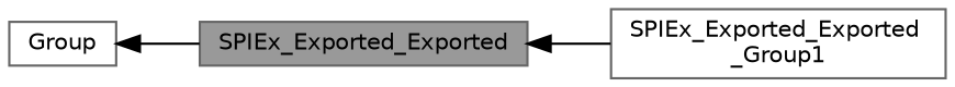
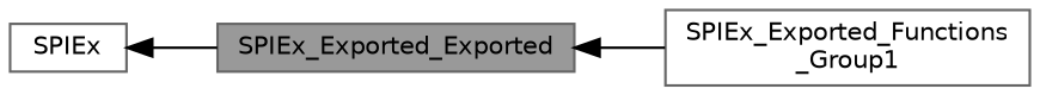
  digraph {
    rankdir=LR
    node [color=grey40 fillcolor=white fontname=Helvetica fontsize=10 shape=box style=filled]
    edge [dir=back fontname=Helvetica fontsize=10 labelfontname=Helvetica labelfontsize=10 shape=plaintext style=solid]
-   n1 [height=0.2 label=Group width=0.4]
+   n1 [height=0.2 label=SPIEx width=0.4]
    n2 [color=gray40 fillcolor=grey60 fontcolor=black height=0.2 label=SPIEx_Exported_Exported width=0.4]
-   n3 [height=0.2 label="SPIEx_Exported_Exported\l_Group1" width=0.4]
+   n3 [height=0.2 label="SPIEx_Exported_Functions\l_Group1" width=0.4]
    n1 -> n2
    n2 -> n3
  }
